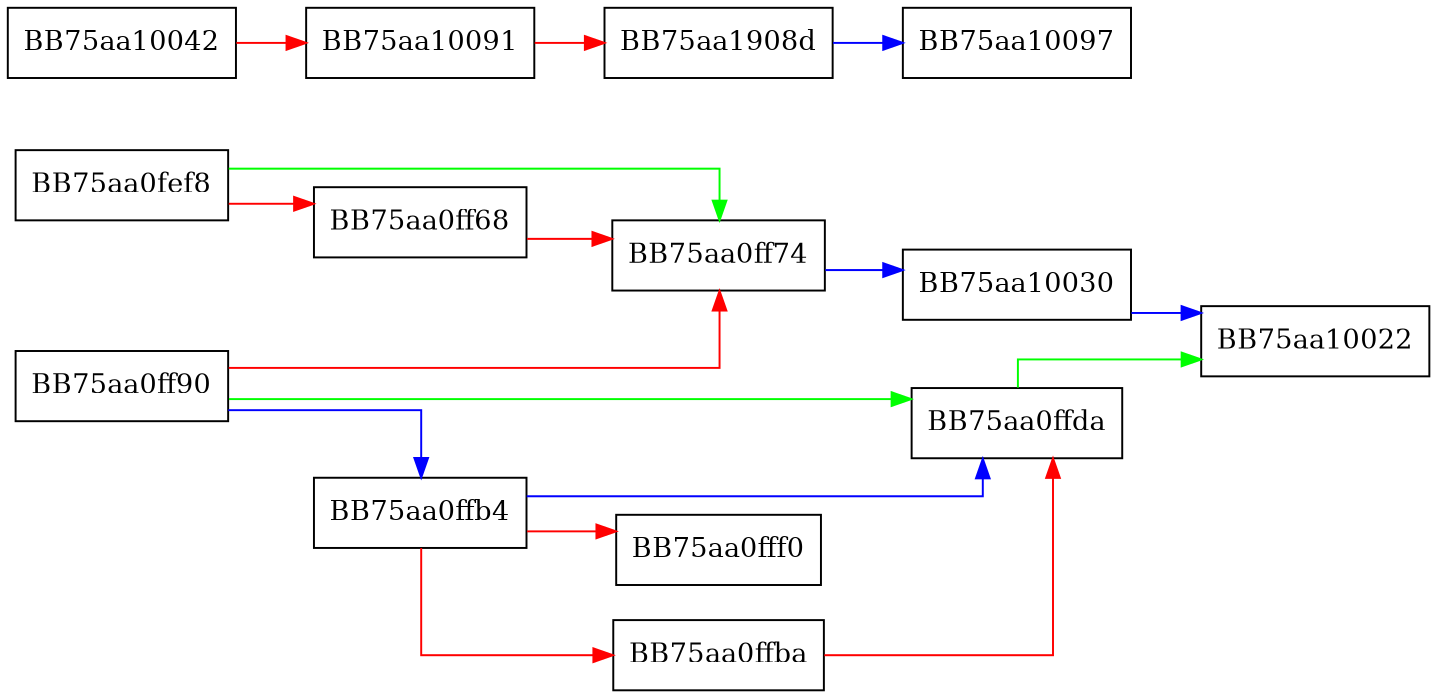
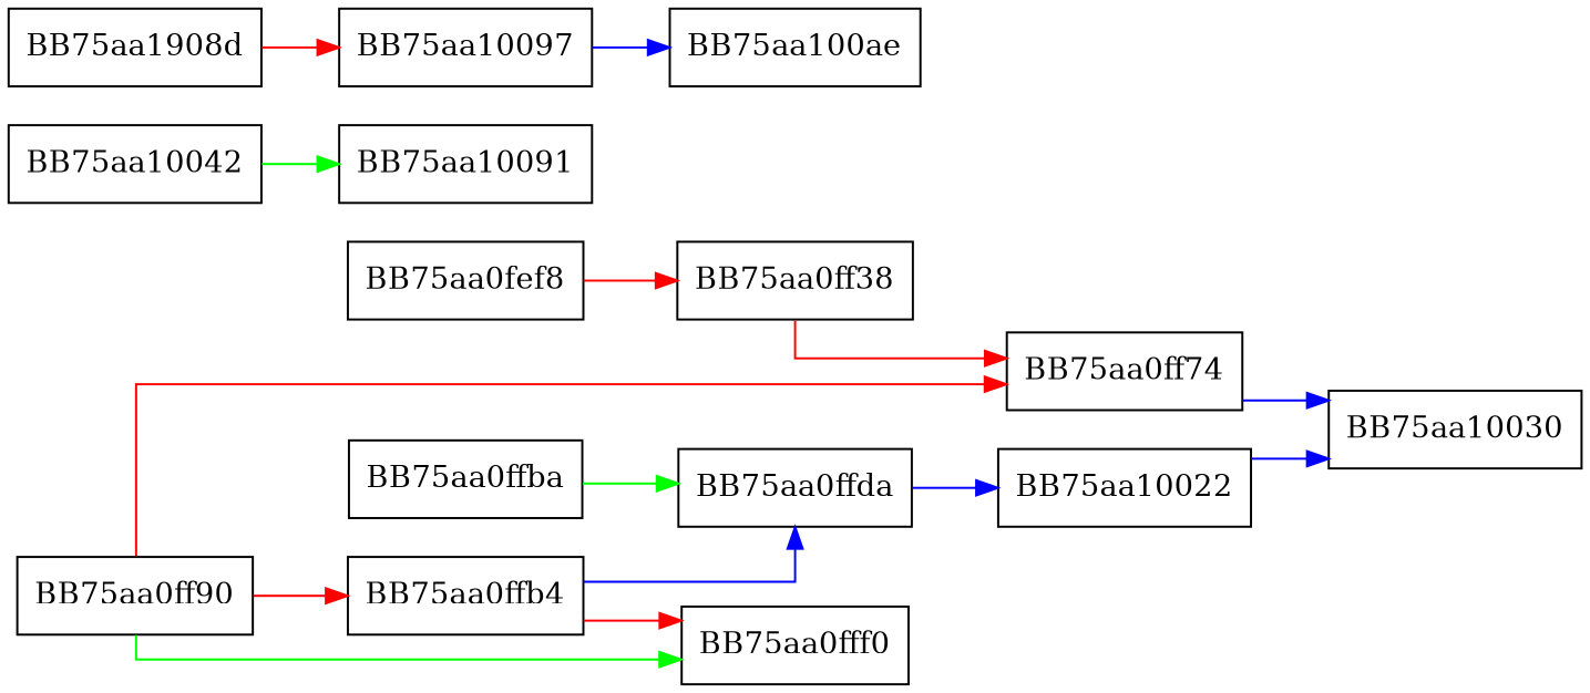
  digraph {
    rankdir=LR
    splines=ortho
    node [shape=box]
    edge [color=red]
    BB75aa0fef8
    BB75aa0ff74
-   BB75aa0ff68
+   BB75aa0ff68 [label=BB75aa0ff38]
    BB75aa10030
    BB75aa0ff90
    BB75aa0ffda
    BB75aa0ffb4
    n8 [label=BB75aa10091]
    BB75aa10042
    BB75aa10022
    BB75aa0fff0
    BB75aa0ffba
    BB75aa10097
+   BB75aa100ae
    n15 [label=BB75aa1908d]
-   BB75aa0fef8 -> BB75aa0ff74 [color=green]
    BB75aa0fef8 -> BB75aa0ff68
    BB75aa0ff74 -> BB75aa10030 [color=blue]
    BB75aa0ff68 -> BB75aa0ff74
    BB75aa0ff90 -> BB75aa0ff74
-   BB75aa0ff90 -> BB75aa0ffda [color=green]
-   BB75aa0ff90 -> BB75aa0ffb4 [color=blue]
-   BB75aa0ffda -> BB75aa10022 [color=green]
+   BB75aa0ff90 -> BB75aa0fff0 [color=green]
+   BB75aa0ff90 -> BB75aa0ffb4
+   BB75aa0ffda -> BB75aa10022 [color=blue]
    BB75aa0ffb4 -> BB75aa0ffda [color=blue]
    BB75aa0ffb4 -> BB75aa0fff0
-   BB75aa0ffb4 -> BB75aa0ffba
-   n8 -> n15
-   BB75aa10042 -> n8
-   BB75aa10030 -> BB75aa10022 [color=blue]
-   BB75aa0ffba -> BB75aa0ffda
-   n15 -> BB75aa10097 [color=blue]
+   BB75aa10042 -> n8 [color=green]
+   BB75aa10022 -> BB75aa10030 [color=blue]
+   BB75aa0ffba -> BB75aa0ffda [color=green]
+   BB75aa10097 -> BB75aa100ae [color=blue]
+   n15 -> BB75aa10097
  }
